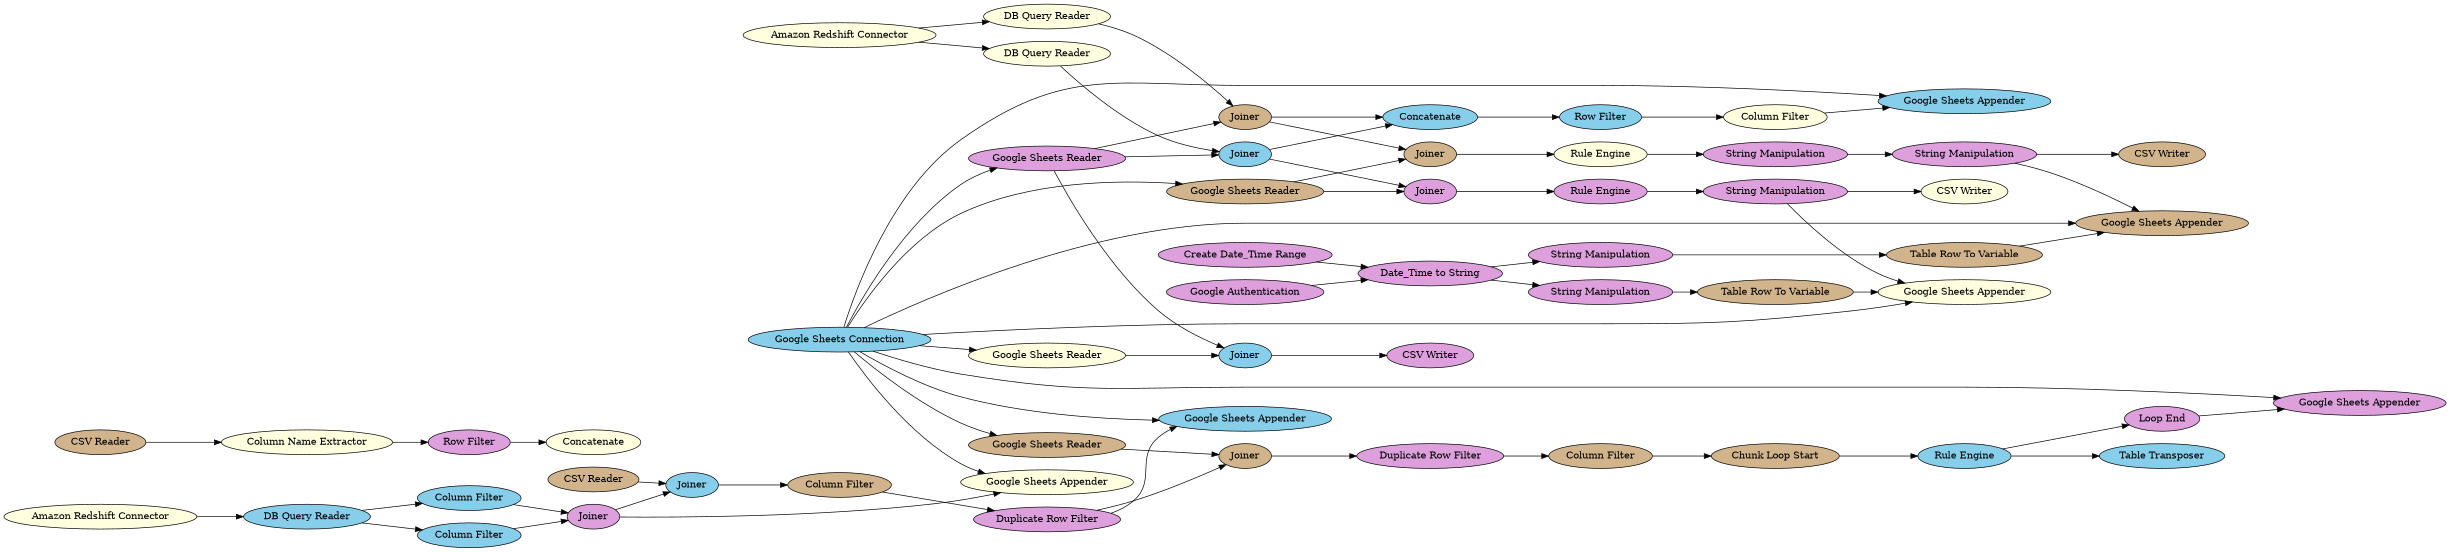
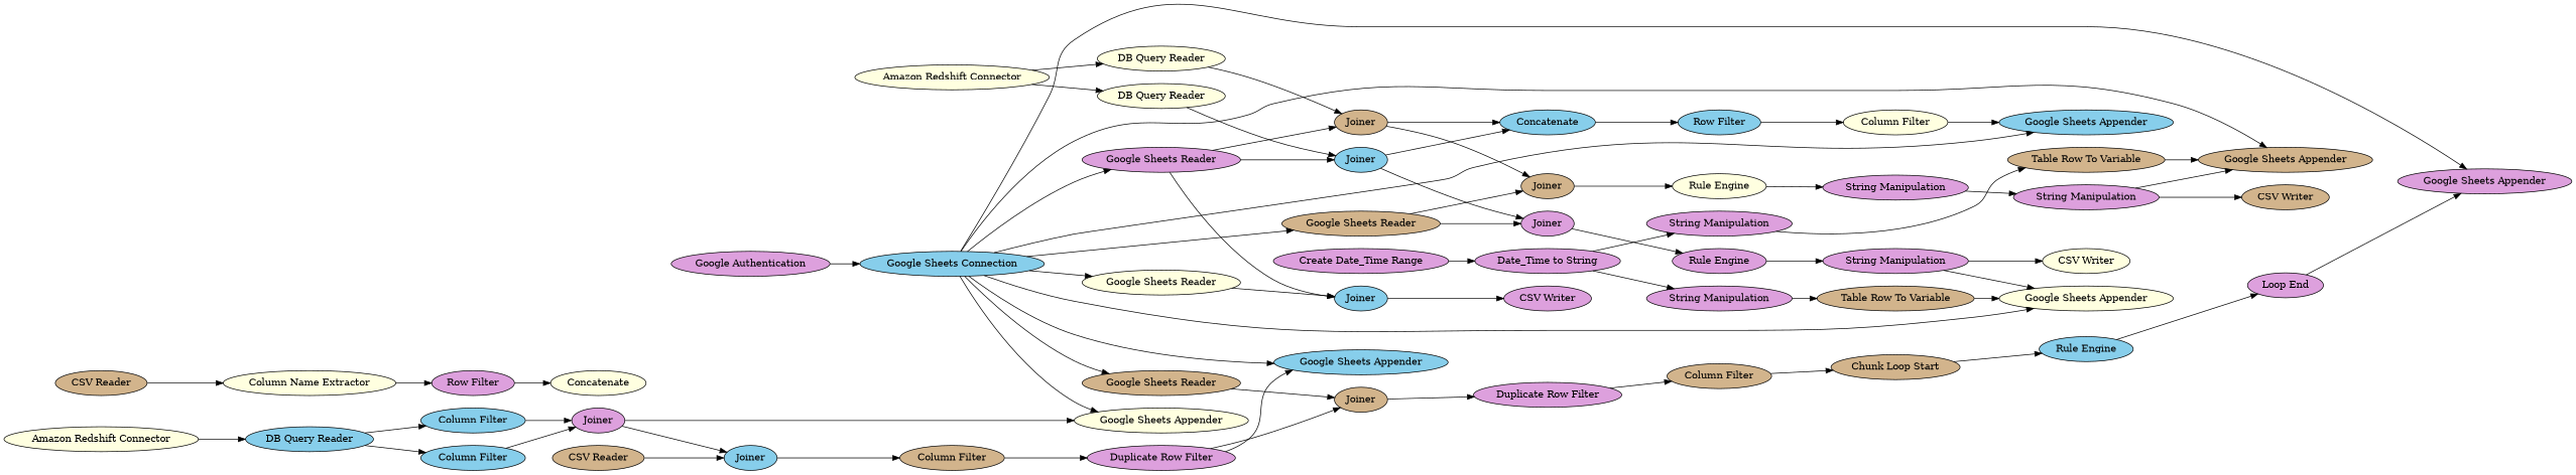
  digraph {
    rankdir=LR
    node [fillcolor=plum style=filled]
    n1 [label="String Manipulation"]
    n2 [fillcolor=tan label="Table Row To Variable"]
    n3 [fillcolor=tan label="Google Sheets Appender"]
    n4 [label=Joiner]
    n5 [fillcolor=lightyellow label="Google Sheets Appender"]
    n6 [fillcolor=skyblue label=Joiner]
    n7 [fillcolor=tan label="Column Filter"]
    n8 [fillcolor=skyblue label="Row Filter"]
    n9 [fillcolor=lightyellow label="Column Filter"]
    n10 [fillcolor=skyblue label="Google Sheets Appender"]
    n11 [fillcolor=skyblue label="Google Sheets Connection"]
    n12 [label="Google Sheets Appender"]
    n13 [fillcolor=skyblue label="Google Sheets Appender"]
    n14 [fillcolor=tan label="Google Sheets Reader"]
    n15 [fillcolor=lightyellow label="Google Sheets Reader"]
    n16 [fillcolor=lightyellow label="Google Sheets Appender"]
    n17 [fillcolor=tan label="Google Sheets Reader"]
    n18 [label="Google Sheets Reader"]
    n19 [fillcolor=tan label=Joiner]
    n20 [fillcolor=skyblue label=Joiner]
    n21 [label=Joiner]
    n22 [fillcolor=tan label=Joiner]
    n23 [fillcolor=tan label=Joiner]
    n24 [fillcolor=skyblue label=Joiner]
    n25 [fillcolor=skyblue label="DB Query Reader"]
    n26 [fillcolor=skyblue label="Column Filter"]
    n27 [fillcolor=skyblue label="Column Filter"]
    n28 [label="Rule Engine"]
    n29 [label="String Manipulation"]
    n30 [fillcolor=lightyellow label="CSV Writer"]
    n31 [label="String Manipulation"]
    n32 [fillcolor=tan label="Table Row To Variable"]
    n33 [fillcolor=lightyellow label="Rule Engine"]
    n34 [label="String Manipulation"]
    n35 [label="String Manipulation"]
    n36 [fillcolor=tan label="CSV Writer"]
    n37 [fillcolor=lightyellow label="Amazon Redshift Connector"]
    n38 [fillcolor=lightyellow label="DB Query Reader"]
    n39 [fillcolor=lightyellow label="DB Query Reader"]
    n40 [fillcolor=skyblue label=Concatenate]
    n41 [label="Loop End"]
    n42 [label="Duplicate Row Filter"]
    n43 [label="CSV Writer"]
    n44 [fillcolor=skyblue label="Rule Engine"]
-   n45 [fillcolor=skyblue label="Table Transposer"]
    n46 [label="Date_Time to String"]
    n47 [fillcolor=tan label="Chunk Loop Start"]
    n48 [fillcolor=tan label="CSV Reader"]
    n49 [label="Duplicate Row Filter"]
    n50 [fillcolor=tan label="Column Filter"]
    n51 [fillcolor=lightyellow label="Column Name Extractor"]
    n52 [label="Row Filter"]
    n53 [fillcolor=lightyellow label=Concatenate]
    n54 [label="Google Authentication"]
    n55 [label="Create Date_Time Range"]
    n56 [fillcolor=lightyellow label="Amazon Redshift Connector"]
    n57 [fillcolor=tan label="CSV Reader"]
    n1 -> n2
    n2 -> n3
    n4 -> n5
    n4 -> n6
    n6 -> n7
    n7 -> n49
    n8 -> n9
    n9 -> n10
    n11 -> n3
    n11 -> n5
    n11 -> n10
    n11 -> n12
    n11 -> n13
    n11 -> n14
    n11 -> n15
    n11 -> n16
    n11 -> n17
    n11 -> n18
    n14 -> n19
    n15 -> n20
    n17 -> n21
    n17 -> n22
    n18 -> n20
    n18 -> n23
    n18 -> n24
    n19 -> n42
    n20 -> n43
    n21 -> n28
    n22 -> n33
    n23 -> n22
    n23 -> n40
    n24 -> n21
    n24 -> n40
    n25 -> n26
    n25 -> n27
    n26 -> n4
    n27 -> n4
    n28 -> n29
    n29 -> n16
    n29 -> n30
    n31 -> n32
    n32 -> n16
    n33 -> n34
    n34 -> n35
    n35 -> n3
    n35 -> n36
    n37 -> n38
    n37 -> n39
    n38 -> n23
    n39 -> n24
    n40 -> n8
    n41 -> n12
    n42 -> n50
    n44 -> n41
-   n44 -> n45
    n46 -> n1
    n46 -> n31
    n47 -> n44
    n48 -> n6
    n49 -> n13
    n49 -> n19
    n50 -> n47
    n51 -> n52
    n52 -> n53
-   n54 -> n46
+   n54 -> n11
    n55 -> n46
    n56 -> n25
    n57 -> n51
  }
